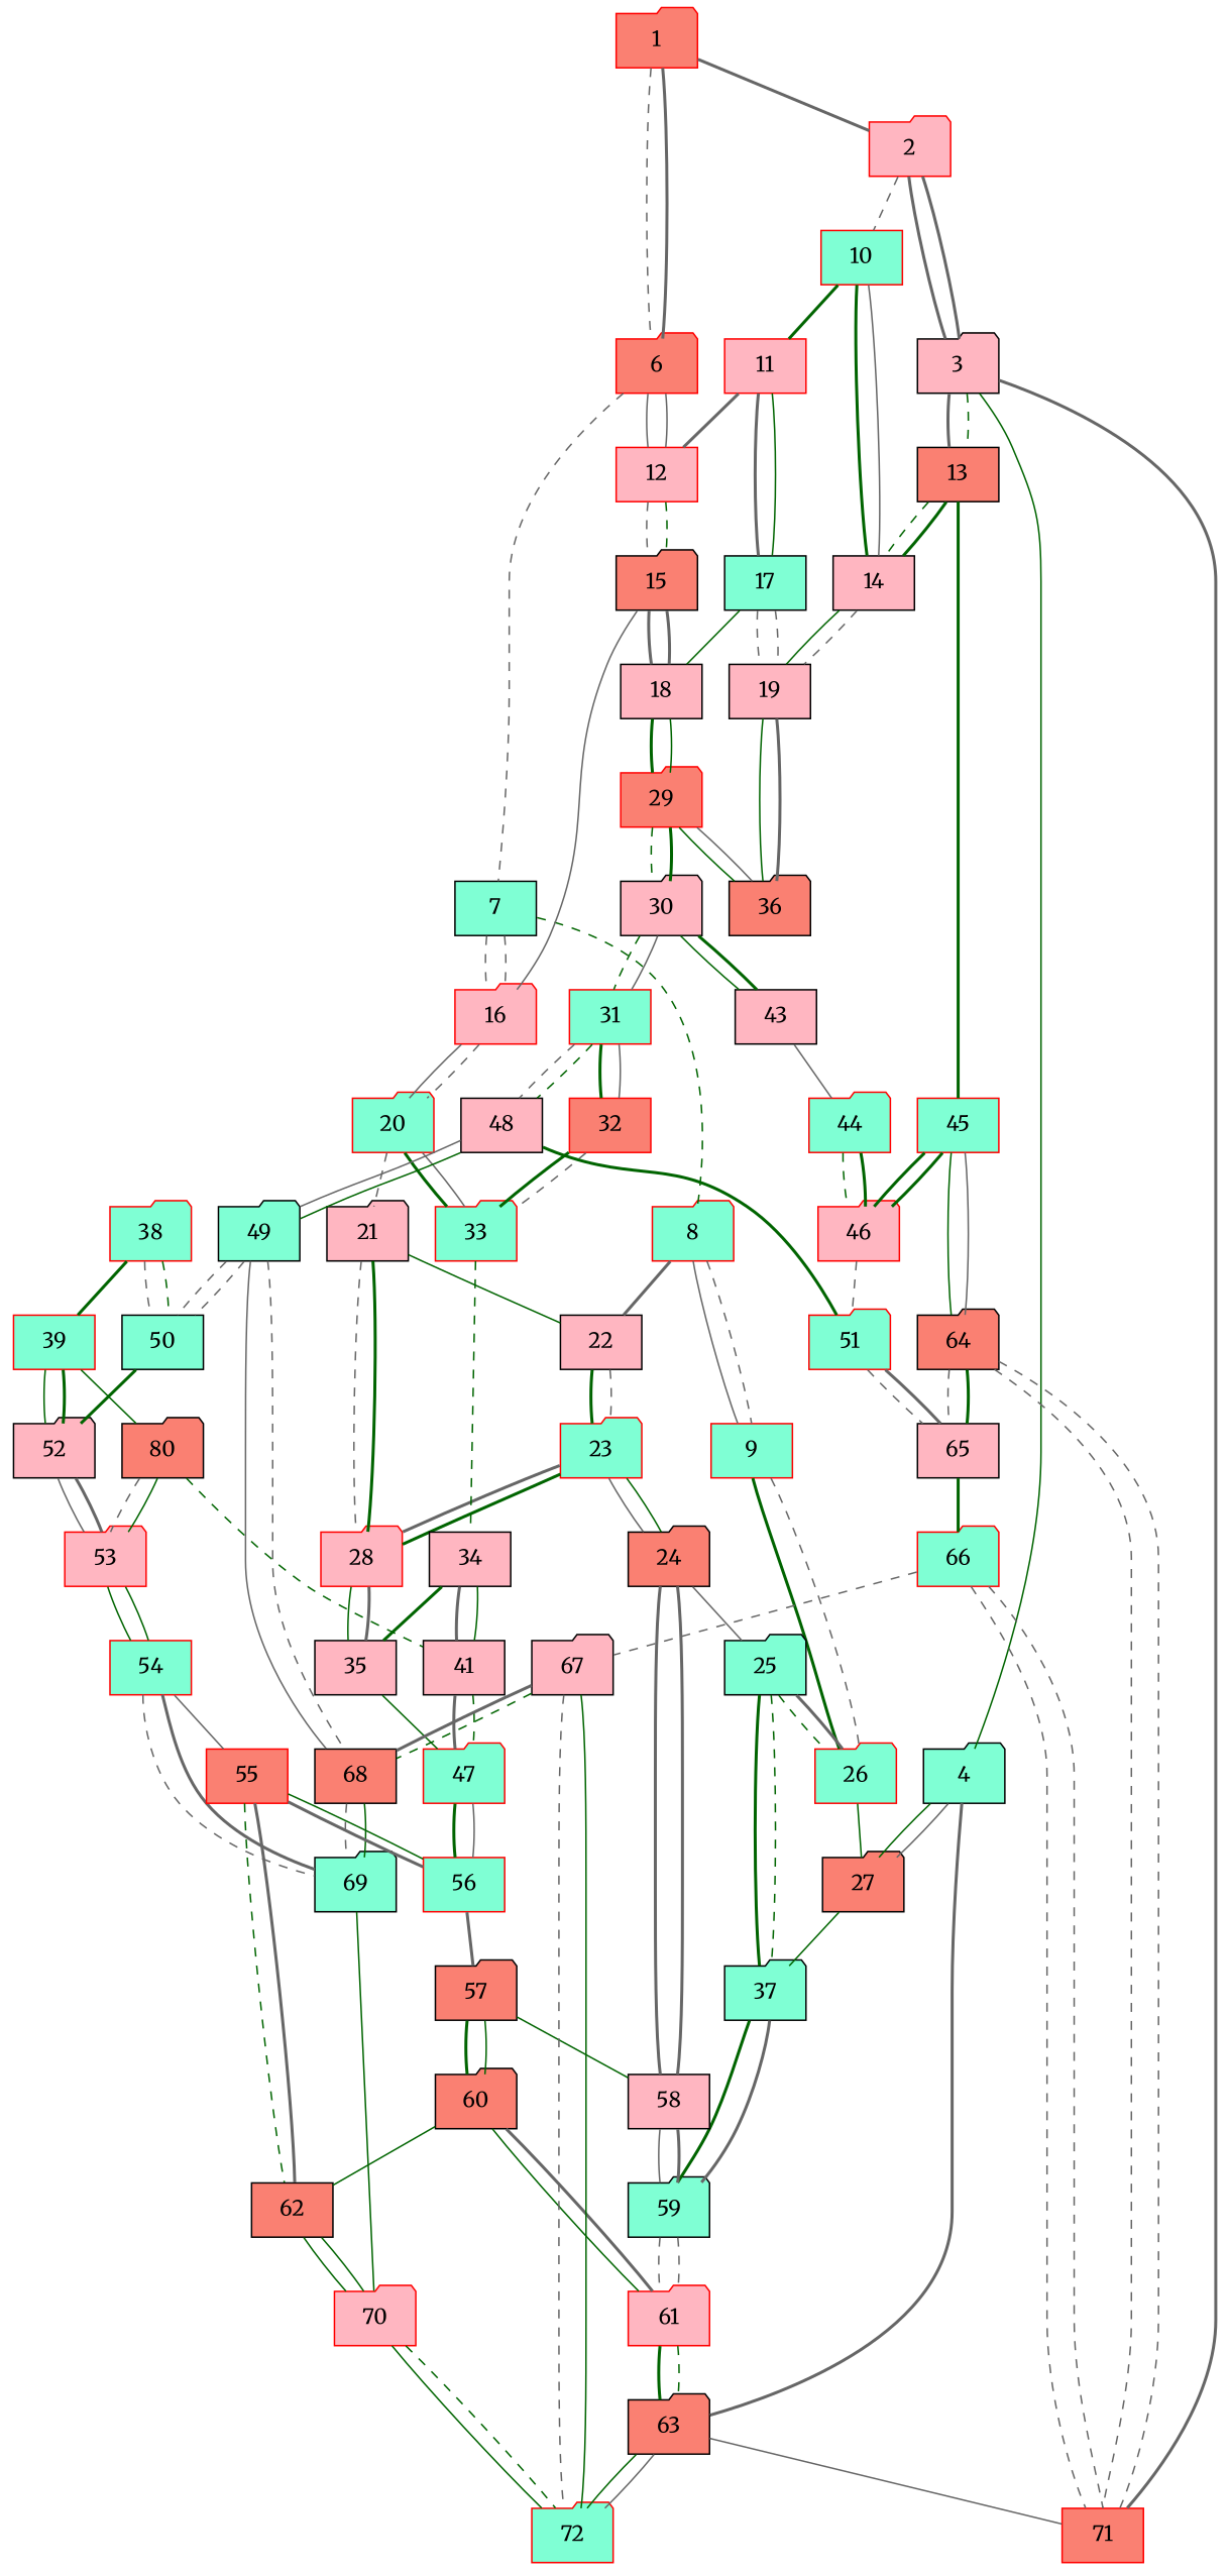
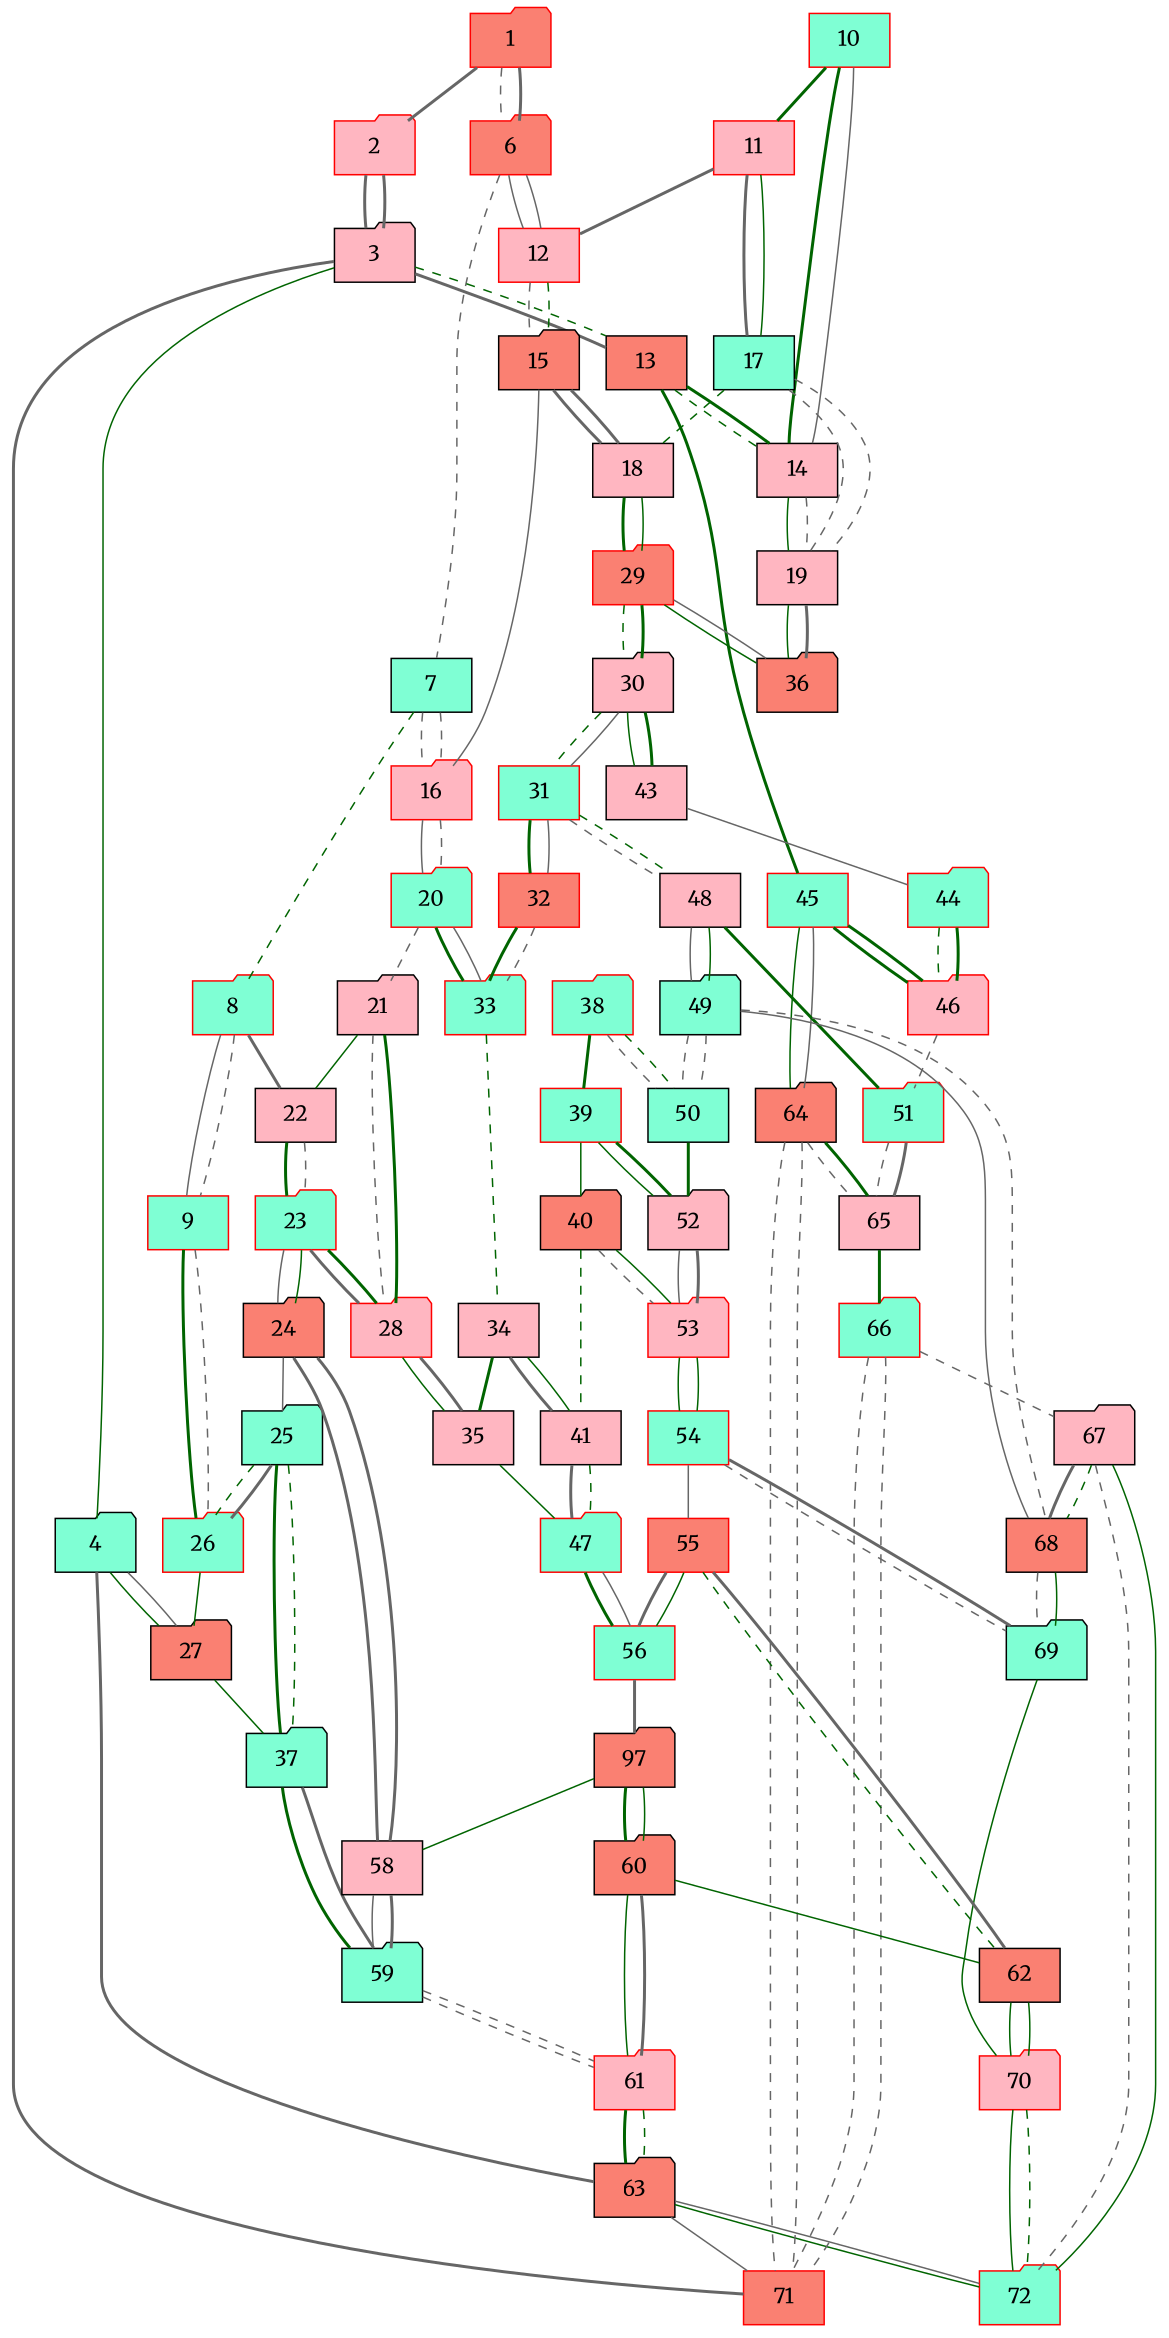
  graph {
    fontname=Merriweather
    node [color=black fillcolor=aquamarine fontname=Merriweather shape=folder style=filled]
    edge [color=gray40 fontname=Merriweather style=bold]
    1 [color=red fillcolor=salmon]
    2 [color=red fillcolor=lightpink]
    6 [color=red fillcolor=salmon]
    3 [fillcolor=lightpink]
    10 [color=red shape=box]
    7 [shape=box]
    12 [color=red fillcolor=lightpink shape=box]
    4
    13 [fillcolor=salmon shape=box]
    71 [color=red fillcolor=salmon shape=box]
    11 [color=red fillcolor=lightpink shape=box]
    14 [fillcolor=lightpink shape=box]
    27 [fillcolor=salmon]
    63 [fillcolor=salmon]
    45 [color=red shape=box]
    37
    72 [color=red]
    9 [color=red shape=box]
    26 [color=red]
    8 [color=red]
    16 [color=red fillcolor=lightpink]
    15 [fillcolor=salmon]
    22 [fillcolor=lightpink shape=box]
    20 [color=red]
    23 [color=red]
    17 [shape=box]
    19 [fillcolor=lightpink shape=box]
    18 [fillcolor=lightpink shape=box]
    46 [color=red fillcolor=lightpink]
    64 [fillcolor=salmon]
    36 [fillcolor=salmon]
    29 [color=red fillcolor=salmon]
    21 [fillcolor=lightpink]
    33 [color=red]
    30 [fillcolor=lightpink]
    28 [color=red fillcolor=lightpink]
    34 [fillcolor=lightpink shape=box]
    35 [fillcolor=lightpink shape=box]
    24 [fillcolor=salmon]
    25
    58 [fillcolor=lightpink shape=box]
    59
    47 [color=red]
    31 [color=red shape=box]
    43 [fillcolor=lightpink shape=box]
    32 [color=red fillcolor=salmon shape=box]
    48 [fillcolor=lightpink shape=box]
    44 [color=red]
    51 [color=red]
    49
    38 [color=red]
    39 [color=red shape=box]
    50 [shape=box]
    41 [fillcolor=lightpink shape=box]
    56 [color=red shape=box]
    61 [color=red fillcolor=lightpink]
-   40 [fillcolor=salmon label=80]
+   40 [fillcolor=salmon]
    52 [fillcolor=lightpink]
    53 [color=red fillcolor=lightpink]
    54 [color=red shape=box]
    65 [fillcolor=lightpink shape=box]
-   57 [fillcolor=salmon]
+   57 [fillcolor=salmon label=97]
    68 [fillcolor=salmon shape=box]
    69
    66 [color=red]
    55 [color=red fillcolor=salmon shape=box]
    62 [fillcolor=salmon shape=box]
    70 [color=red fillcolor=lightpink]
    60 [fillcolor=salmon]
    67 [fillcolor=lightpink]
    1 -- 2
    1 -- 6 [style=dashed]
    1 -- 6
    2 -- 3
    2 -- 3
-   2 -- 10 [style=dashed]
    6 -- 7 [style=dashed]
    6 -- 12 [style=solid]
    6 -- 12 [style=solid]
    3 -- 4 [color=darkgreen style=solid]
    3 -- 13
    3 -- 13 [color=darkgreen style=dashed]
    3 -- 71
    10 -- 11 [color=darkgreen]
    10 -- 14 [color=darkgreen]
    10 -- 14 [style=solid]
    7 -- 8 [color=darkgreen style=dashed]
    7 -- 16 [style=dashed]
    7 -- 16 [style=dashed]
    12 -- 15 [style=dashed]
    12 -- 15 [color=darkgreen style=dashed]
    4 -- 27 [color=darkgreen style=solid]
    4 -- 27 [style=solid]
    4 -- 63
    13 -- 14 [color=darkgreen style=dashed]
    13 -- 14 [color=darkgreen]
    13 -- 45 [color=darkgreen]
    11 -- 12
    11 -- 17
    11 -- 17 [color=darkgreen style=solid]
    14 -- 19 [color=darkgreen style=solid]
    14 -- 19 [style=dashed]
    27 -- 37 [color=darkgreen style=solid]
    63 -- 71 [style=solid]
    63 -- 72 [color=darkgreen style=solid]
    63 -- 72 [style=solid]
    45 -- 46 [color=darkgreen]
    45 -- 46 [color=darkgreen]
    45 -- 64 [color=darkgreen style=solid]
    45 -- 64 [style=solid]
    37 -- 59 [color=darkgreen]
    37 -- 59
    9 -- 26 [color=darkgreen]
    9 -- 26 [style=dashed]
    26 -- 27 [color=darkgreen style=solid]
    8 -- 9 [style=solid]
    8 -- 9 [style=dashed]
    8 -- 22
    16 -- 20 [style=solid]
    16 -- 20 [style=dashed]
    15 -- 16 [style=solid]
    15 -- 18
    15 -- 18
    22 -- 23 [color=darkgreen]
    22 -- 23 [style=dashed]
    20 -- 21 [style=dashed]
    20 -- 33 [color=darkgreen]
    20 -- 33 [style=solid]
    23 -- 28
    23 -- 28 [color=darkgreen]
    23 -- 24 [style=solid]
    23 -- 24 [color=darkgreen style=solid]
    17 -- 19 [style=dashed]
    17 -- 19 [style=dashed]
-   17 -- 18 [color=darkgreen style=solid]
+   17 -- 18 [color=darkgreen style=dashed]
    19 -- 36 [color=darkgreen style=solid]
    19 -- 36
    18 -- 29 [color=darkgreen]
    18 -- 29 [color=darkgreen style=solid]
    46 -- 51 [style=dashed]
    64 -- 71 [style=dashed]
    64 -- 71 [style=dashed]
    64 -- 65 [style=dashed]
    64 -- 65 [color=darkgreen]
    29 -- 36 [color=darkgreen style=solid]
    29 -- 36 [style=solid]
    29 -- 30 [color=darkgreen style=dashed]
    29 -- 30 [color=darkgreen]
    21 -- 22 [color=darkgreen style=solid]
    21 -- 28 [style=dashed]
    21 -- 28 [color=darkgreen]
    33 -- 34 [color=darkgreen style=dashed]
    30 -- 31 [color=darkgreen style=dashed]
    30 -- 31 [style=solid]
    30 -- 43 [color=darkgreen style=solid]
    30 -- 43 [color=darkgreen]
    28 -- 35 [color=darkgreen style=solid]
    28 -- 35
    34 -- 35 [color=darkgreen]
    34 -- 41
    34 -- 41 [color=darkgreen style=solid]
    35 -- 47 [color=darkgreen style=solid]
    24 -- 25 [style=solid]
    24 -- 58
    24 -- 58
    25 -- 37 [color=darkgreen]
    25 -- 37 [color=darkgreen style=dashed]
    25 -- 26 [color=darkgreen style=dashed]
    25 -- 26
    58 -- 59 [style=solid]
    58 -- 59
    59 -- 61 [style=dashed]
    59 -- 61 [style=dashed]
    47 -- 56 [color=darkgreen]
    47 -- 56 [style=solid]
    31 -- 32 [color=darkgreen]
    31 -- 32 [style=solid]
    31 -- 48 [style=dashed]
    31 -- 48 [color=darkgreen style=dashed]
    43 -- 44 [style=solid]
    32 -- 33 [color=darkgreen]
    32 -- 33 [style=dashed]
    48 -- 51 [color=darkgreen]
    48 -- 49 [style=solid]
    48 -- 49 [color=darkgreen style=solid]
    44 -- 46 [color=darkgreen style=dashed]
    44 -- 46 [color=darkgreen]
    51 -- 65 [style=dashed]
    51 -- 65
    49 -- 50 [style=dashed]
    49 -- 50 [style=dashed]
    49 -- 68 [style=solid]
    49 -- 68 [style=dashed]
    38 -- 39 [color=darkgreen]
    38 -- 50 [style=dashed]
    38 -- 50 [color=darkgreen style=dashed]
    39 -- 40 [color=darkgreen style=solid]
    39 -- 52 [color=darkgreen style=solid]
    39 -- 52 [color=darkgreen]
    50 -- 52 [color=darkgreen]
    41 -- 47
    41 -- 47 [color=darkgreen style=dashed]
    56 -- 57
    61 -- 63 [color=darkgreen]
    61 -- 63 [color=darkgreen style=dashed]
    40 -- 41 [color=darkgreen style=dashed]
    40 -- 53 [style=dashed]
    40 -- 53 [color=darkgreen style=solid]
    52 -- 53 [style=solid]
    52 -- 53
    53 -- 54 [color=darkgreen style=solid]
    53 -- 54 [color=darkgreen style=solid]
    54 -- 69 [style=dashed]
    54 -- 69
    54 -- 55 [style=solid]
    65 -- 66 [color=darkgreen]
    57 -- 58 [color=darkgreen style=solid]
    57 -- 60 [color=darkgreen]
    57 -- 60 [color=darkgreen style=solid]
    68 -- 69 [style=dashed]
    68 -- 69 [color=darkgreen style=solid]
    69 -- 70 [color=darkgreen style=solid]
    66 -- 71 [style=dashed]
    66 -- 71 [style=dashed]
    66 -- 67 [style=dashed]
    55 -- 56
    55 -- 56 [color=darkgreen style=solid]
    55 -- 62 [color=darkgreen style=dashed]
    55 -- 62
    62 -- 70 [color=darkgreen style=solid]
    62 -- 70 [color=darkgreen style=solid]
    70 -- 72 [color=darkgreen style=solid]
    70 -- 72 [color=darkgreen style=dashed]
    60 -- 61 [color=darkgreen style=solid]
    60 -- 61
    60 -- 62 [color=darkgreen style=solid]
    67 -- 72 [style=dashed]
    67 -- 72 [color=darkgreen style=solid]
    67 -- 68
    67 -- 68 [color=darkgreen style=dashed]
  }
